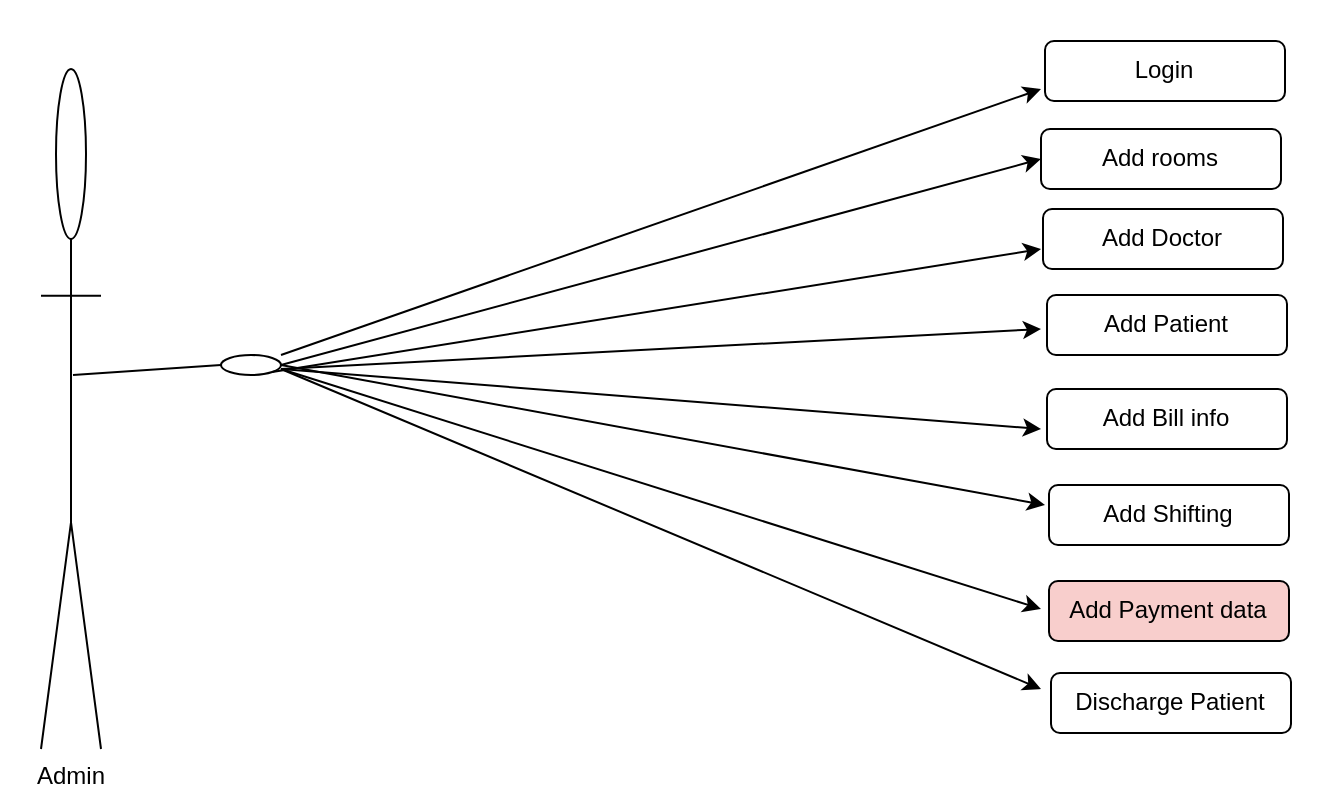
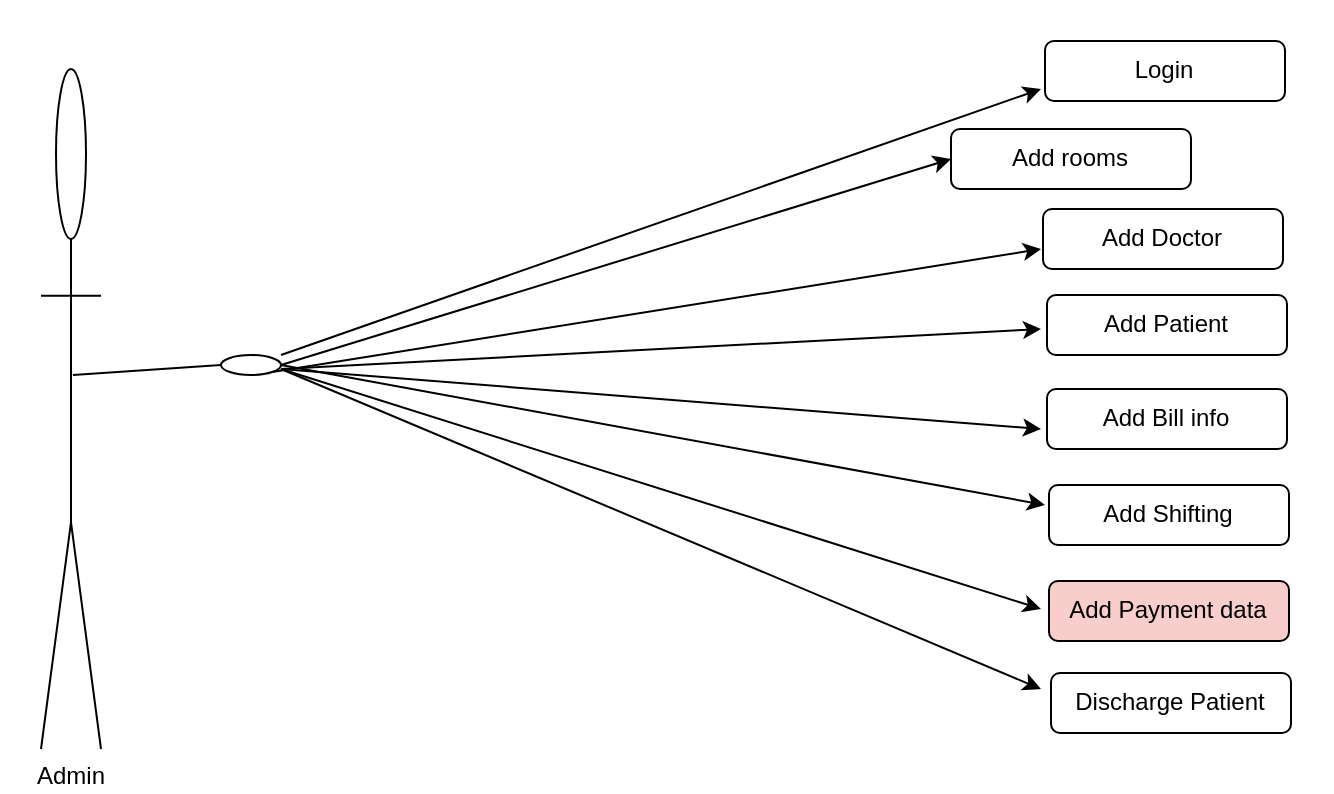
  <mxCell id="0" />
  <mxCell id="1" parent="0" />
  <mxCell id="2" value="Admin" style="shape=umlActor;verticalLabelPosition=bottom;verticalAlign=top;html=1;outlineConnect=0;" vertex="1" parent="1"><mxGeometry x="20" y="34" width="30" height="340" as="geometry" /></mxCell>
- <mxCell id="3" value="Add rooms" style="rounded=1;whiteSpace=wrap;html=1;" vertex="1" parent="1"><mxGeometry x="520" y="64" width="120" height="30" as="geometry" /></mxCell>
+ <mxCell id="3" value="Add rooms" style="rounded=1;whiteSpace=wrap;html=1;" vertex="1" parent="1"><mxGeometry x="475" y="64" width="120" height="30" as="geometry" /></mxCell>
  <mxCell id="4" value="Add Doctor" style="rounded=1;whiteSpace=wrap;html=1;" vertex="1" parent="1"><mxGeometry x="521" y="104" width="120" height="30" as="geometry" /></mxCell>
  <mxCell id="5" value="Add Patient" style="rounded=1;whiteSpace=wrap;html=1;" vertex="1" parent="1"><mxGeometry x="523" y="147" width="120" height="30" as="geometry" /></mxCell>
  <mxCell id="6" value="Add Bill info" style="rounded=1;whiteSpace=wrap;html=1;" vertex="1" parent="1"><mxGeometry x="523" y="194" width="120" height="30" as="geometry" /></mxCell>
  <mxCell id="7" value="Add Shifting" style="rounded=1;whiteSpace=wrap;html=1;" vertex="1" parent="1"><mxGeometry x="524" y="242" width="120" height="30" as="geometry" /></mxCell>
  <mxCell id="8" value="Add Payment data" style="rounded=1;whiteSpace=wrap;html=1;fillColor=#f8cecc;" vertex="1" parent="1"><mxGeometry x="524" y="290" width="120" height="30" as="geometry" /></mxCell>
  <mxCell id="9" value="Discharge Patient" style="rounded=1;whiteSpace=wrap;html=1;" vertex="1" parent="1"><mxGeometry x="525" y="336" width="120" height="30" as="geometry" /></mxCell>
  <mxCell id="10" value="Login" style="rounded=1;whiteSpace=wrap;html=1;" vertex="1" parent="1"><mxGeometry x="522" y="20" width="120" height="30" as="geometry" /></mxCell>
  <mxCell id="11" value="" style="ellipse;whiteSpace=wrap;html=1;" vertex="1" parent="1"><mxGeometry x="110" y="177" width="30" height="10" as="geometry" /></mxCell>
  <mxCell id="12" value="" style="endArrow=classic;html=1;rounded=0;" edge="1" parent="1"><mxGeometry width="50" height="50" relative="1" as="geometry"><mxPoint x="140" y="177" as="sourcePoint" /><mxPoint x="520" y="44" as="targetPoint" /></mxGeometry></mxCell>
  <mxCell id="13" value="" style="endArrow=classic;html=1;rounded=0;exitX=1;exitY=0.5;exitDx=0;exitDy=0;entryX=0;entryY=0.5;entryDx=0;entryDy=0;" edge="1" parent="1" source="11" target="3"><mxGeometry width="50" height="50" relative="1" as="geometry"><mxPoint x="150" y="187" as="sourcePoint" /><mxPoint x="530" y="54" as="targetPoint" /></mxGeometry></mxCell>
  <mxCell id="14" value="" style="endArrow=classic;html=1;rounded=0;exitX=1;exitY=1;exitDx=0;exitDy=0;" edge="1" parent="1" source="11"><mxGeometry width="50" height="50" relative="1" as="geometry"><mxPoint x="150" y="192" as="sourcePoint" /><mxPoint x="520" y="124" as="targetPoint" /></mxGeometry></mxCell>
  <mxCell id="15" value="" style="endArrow=classic;html=1;rounded=0;" edge="1" parent="1"><mxGeometry width="50" height="50" relative="1" as="geometry"><mxPoint x="140" y="184" as="sourcePoint" /><mxPoint x="520" y="164" as="targetPoint" /></mxGeometry></mxCell>
  <mxCell id="16" value="" style="endArrow=classic;html=1;rounded=0;" edge="1" parent="1"><mxGeometry width="50" height="50" relative="1" as="geometry"><mxPoint x="140" y="184" as="sourcePoint" /><mxPoint x="520" y="214" as="targetPoint" /></mxGeometry></mxCell>
  <mxCell id="17" value="" style="endArrow=classic;html=1;rounded=0;exitX=1;exitY=0.5;exitDx=0;exitDy=0;" edge="1" parent="1" source="11"><mxGeometry width="50" height="50" relative="1" as="geometry"><mxPoint x="142" y="272" as="sourcePoint" /><mxPoint x="522" y="252" as="targetPoint" /></mxGeometry></mxCell>
  <mxCell id="18" value="" style="endArrow=classic;html=1;rounded=0;" edge="1" parent="1"><mxGeometry width="50" height="50" relative="1" as="geometry"><mxPoint x="140" y="184" as="sourcePoint" /><mxPoint x="520" y="304" as="targetPoint" /></mxGeometry></mxCell>
  <mxCell id="19" value="" style="endArrow=classic;html=1;rounded=0;" edge="1" parent="1"><mxGeometry width="50" height="50" relative="1" as="geometry"><mxPoint x="140" y="184" as="sourcePoint" /><mxPoint x="520" y="344" as="targetPoint" /></mxGeometry></mxCell>
  <mxCell id="20" value="" style="endArrow=none;html=1;rounded=0;entryX=0;entryY=0.5;entryDx=0;entryDy=0;" edge="1" parent="1" target="11"><mxGeometry width="50" height="50" relative="1" as="geometry"><mxPoint x="36" y="187" as="sourcePoint" /><mxPoint x="86" y="137" as="targetPoint" /></mxGeometry></mxCell>
